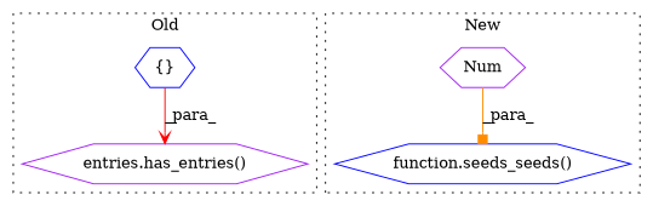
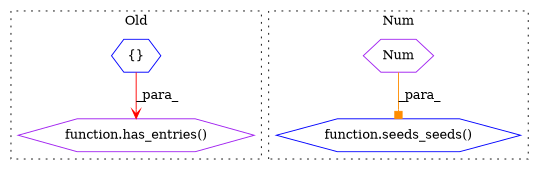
  digraph {
    node [a=75 color=purple shape=hexagon]
-   n1 [l="12,1" label="entries.has_entries()" s="2440,2723"]
+   n1 [l="12,1" label="function.has_entries()" s="2440,2723"]
    n2 [a=95 color=blue l="14,11" label="{}" s="2452,2712"]
    n3 [color=blue l="10,1" label="function.seeds_seeds()" s="1744,1756"]
    n4 [a=76 l=2 label=Num s=1754]
    subgraph cluster_1 {
      label=Old
      style=dotted
      n1
      n2
    }
    subgraph cluster_2 {
-     label=New
+     label=Num
      style=dotted
      n3
      n4
    }
    n2 -> n1 [arrowhead=vee color=red label=_para_]
    n4 -> n3 [arrowhead=box color=darkorange label=_para_]
  }
